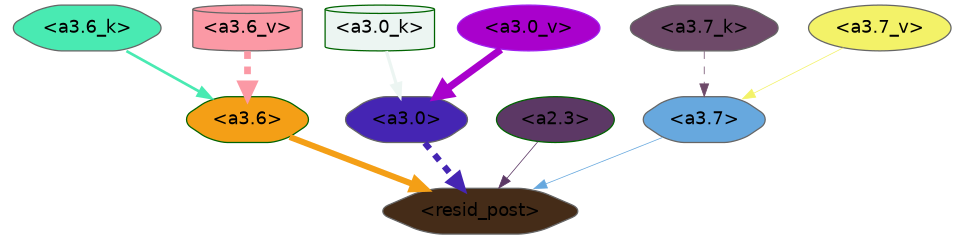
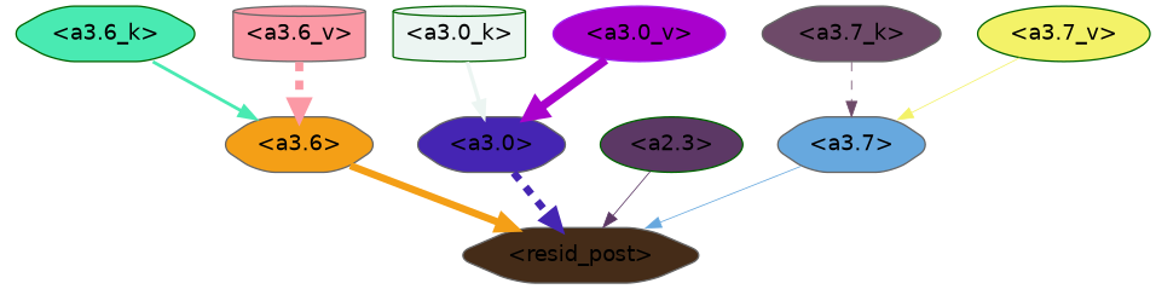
  strict digraph {
    splines=true
    node [color=gray40 fontname=Helvetica shape=hexagon style="filled, rounded"]
    edge [penwidth=0.6 style=solid]
    "<a3.7>" [fillcolor="#67a8de"]
    "<resid_post>" [fillcolor="#452c18"]
-   "<a3.6>" [color=darkgreen fillcolor="#f49f16"]
+   "<a3.6>" [fillcolor="#f49f16"]
    "<a3.0>" [fillcolor="#4525b3"]
    "<a2.3>" [color=darkgreen fillcolor="#5c3865" shape=ellipse]
    "<a3.7_k>" [fillcolor="#6e4a69"]
-   "<a3.6_k>" [fillcolor="#49eab2"]
+   "<a3.6_k>" [color=darkgreen fillcolor="#49eab2"]
    "<a3.0_k>" [color=darkgreen fillcolor="#ecf5f2" shape=cylinder]
-   "<a3.7_v>" [fillcolor="#f3f268" shape=ellipse]
+   "<a3.7_v>" [color=darkgreen fillcolor="#f3f268" shape=ellipse]
    "<a3.6_v>" [fillcolor="#fb99a5" shape=cylinder]
    "<a3.0_v>" [color=purple fillcolor="#a901cc" shape=ellipse]
    "<a3.7>" -> "<resid_post>" [color="#67a8de"]
    "<a3.6>" -> "<resid_post>" [color="#f49f16" penwidth=4.751592040061951]
    "<a3.0>" -> "<resid_post>" [color="#4525b3" penwidth=4.904066681861877 style=dashed]
    "<a2.3>" -> "<resid_post>" [color="#5c3865"]
    "<a3.7_k>" -> "<a3.7>" [color="#6e4a69" style=dashed]
    "<a3.6_k>" -> "<a3.6>" [color="#49eab2" penwidth=2.13908451795578]
    "<a3.0_k>" -> "<a3.0>" [color="#ecf5f2" penwidth=2.520303964614868 style=""]
    "<a3.7_v>" -> "<a3.7>" [color="#f3f268" style=""]
    "<a3.6_v>" -> "<a3.6>" [color="#fb99a5" penwidth=5.297133803367615 style=dashed]
    "<a3.0_v>" -> "<a3.0>" [color="#a901cc" penwidth=5.680712580680847]
  }
